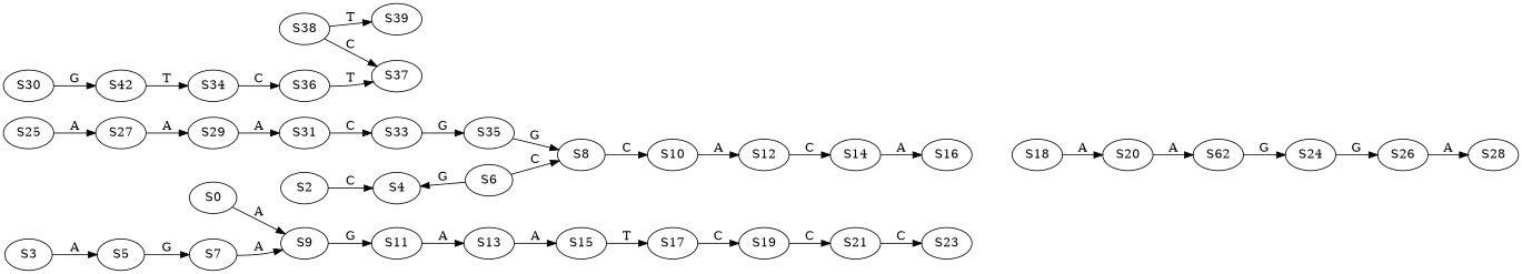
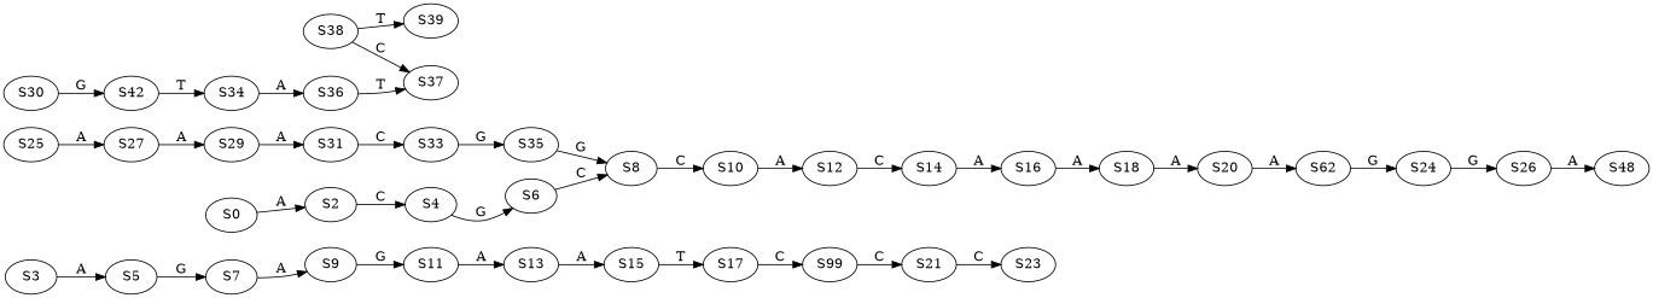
  strict digraph {
    rankdir=LR
    S0
    S2
    S4
    S3
    S5
    S6
    S7
    S8
    S9
    S10
    S11
    S12
    S13
    S14
    S15
    S16
    S17
    S18
-   S19
+   S19 [label=S99]
    S20
    S21
    n22 [label=S62]
    S23
    S24
    S26
    S25
    S27
-   S28
+   S28 [label=S48]
    S29
    S31
    n31 [label=S42]
    S30
    S33
    S34
    S35
    S36
    S37
    S38
    S39
-   S0 -> S9 [label=A]
+   S0 -> S2 [label=A]
    S2 -> S4 [label=C]
-   S6 -> S4 [label=G]
+   S4 -> S6 [label=G]
    S3 -> S5 [label=A]
    S5 -> S7 [label=G]
    S6 -> S8 [label=C]
    S7 -> S9 [label=A]
    S8 -> S10 [label=C]
    S9 -> S11 [label=G]
    S10 -> S12 [label=A]
    S11 -> S13 [label=A]
    S12 -> S14 [label=C]
    S13 -> S15 [label=A]
    S14 -> S16 [label=A]
    S15 -> S17 [label=T]
+   S16 -> S18 [label=A]
    S17 -> S19 [label=C]
    S18 -> S20 [label=A]
    S19 -> S21 [label=C]
    S20 -> n22 [label=A]
    S21 -> S23 [label=C]
    n22 -> S24 [label=G]
    S24 -> S26 [label=G]
    S26 -> S28 [label=A]
    S25 -> S27 [label=A]
    S27 -> S29 [label=A]
    S29 -> S31 [label=A]
    S31 -> S33 [label=C]
    n31 -> S34 [label=T]
    S30 -> n31 [label=G]
    S33 -> S35 [label=G]
-   S34 -> S36 [label=C]
+   S34 -> S36 [label=A]
    S35 -> S8 [label=G]
    S36 -> S37 [label=T]
    S38 -> S37 [label=C]
    S38 -> S39 [label=T]
  }
